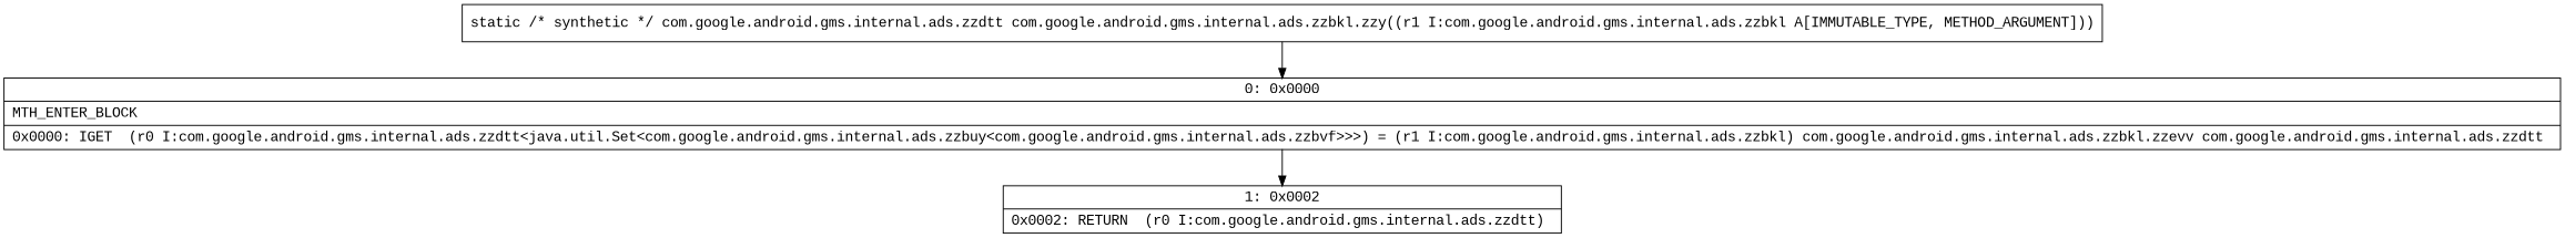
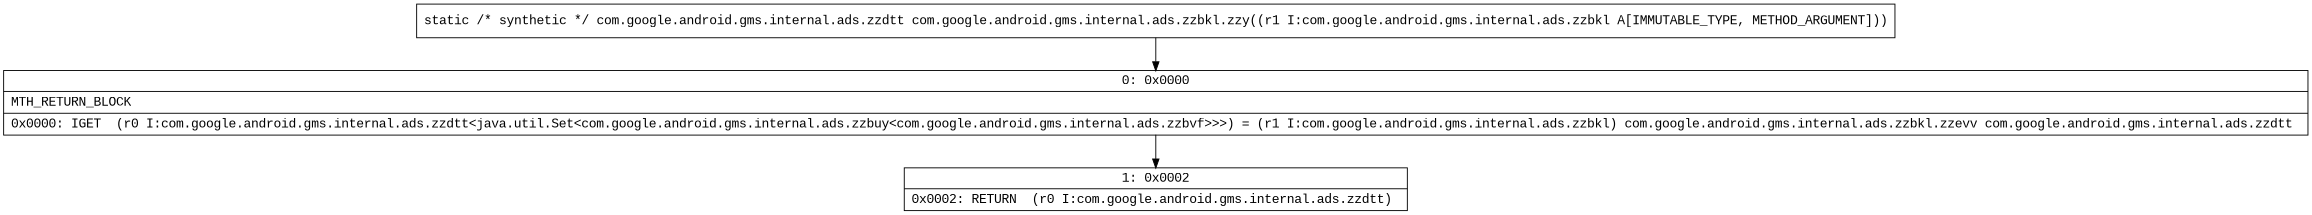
  digraph {
    fontname="Liberation Mono"
    node [shape=record fontname="Liberation Mono"]
    edge [fontname="Liberation Mono"]
-   n1 [label="{0\:\ 0x0000|MTH_ENTER_BLOCK\l|0x0000: IGET  (r0 I:com.google.android.gms.internal.ads.zzdtt\<java.util.Set\<com.google.android.gms.internal.ads.zzbuy\<com.google.android.gms.internal.ads.zzbvf\>\>\>) = (r1 I:com.google.android.gms.internal.ads.zzbkl) com.google.android.gms.internal.ads.zzbkl.zzevv com.google.android.gms.internal.ads.zzdtt \l}"]
+   n1 [label="{0\:\ 0x0000|MTH_RETURN_BLOCK\l|0x0000: IGET  (r0 I:com.google.android.gms.internal.ads.zzdtt\<java.util.Set\<com.google.android.gms.internal.ads.zzbuy\<com.google.android.gms.internal.ads.zzbvf\>\>\>) = (r1 I:com.google.android.gms.internal.ads.zzbkl) com.google.android.gms.internal.ads.zzbkl.zzevv com.google.android.gms.internal.ads.zzdtt \l}"]
    n2 [label="{1\:\ 0x0002|0x0002: RETURN  (r0 I:com.google.android.gms.internal.ads.zzdtt) \l}"]
    n3 [label="{static \/* synthetic *\/ com.google.android.gms.internal.ads.zzdtt com.google.android.gms.internal.ads.zzbkl.zzy((r1 I:com.google.android.gms.internal.ads.zzbkl A[IMMUTABLE_TYPE, METHOD_ARGUMENT])) }"]
    n1 -> n2
    n3 -> n1
  }
